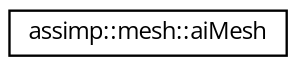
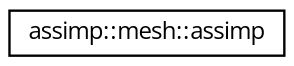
  digraph {
    rankdir=LR
    fontname="Open Sans"
-   n1 [color=black fillcolor=white fontname="Open Sans" fontsize=10 height=0.2 label="assimp::mesh::aiMesh" shape=record style=filled width=0.4]
+   n1 [color=black fillcolor=white fontname="Open Sans" fontsize=10 height=0.2 label="assimp::mesh::assimp" shape=record style=filled width=0.4]
  }
